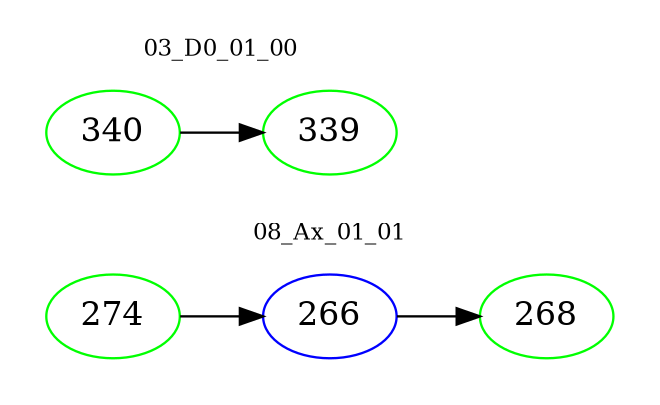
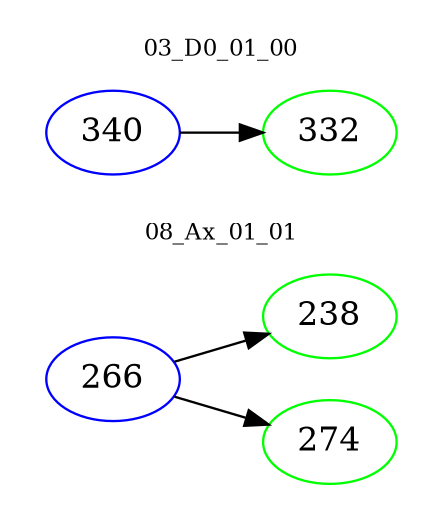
  digraph {
    rankdir=LR
    node [color=green]
    edge [color=black]
    n1 [color=blue label=266]
    n2 [label=274]
-   n3 [label=268]
-   n4 [label=340]
-   n5 [label=339]
+   n3 [label=238]
+   n4 [color=blue label=340]
+   n5 [label=332]
    subgraph cluster_1 {
      color=white
      fontsize=10
      label="08_Ax_01_01"
      n1
      n2
      n3
    }
    subgraph cluster_2 {
      color=white
      fontsize=10
      label="03_D0_01_00"
      n4
      n5
    }
-   n2 -> n1
+   n1 -> n2
    n1 -> n3
    n4 -> n5
  }
